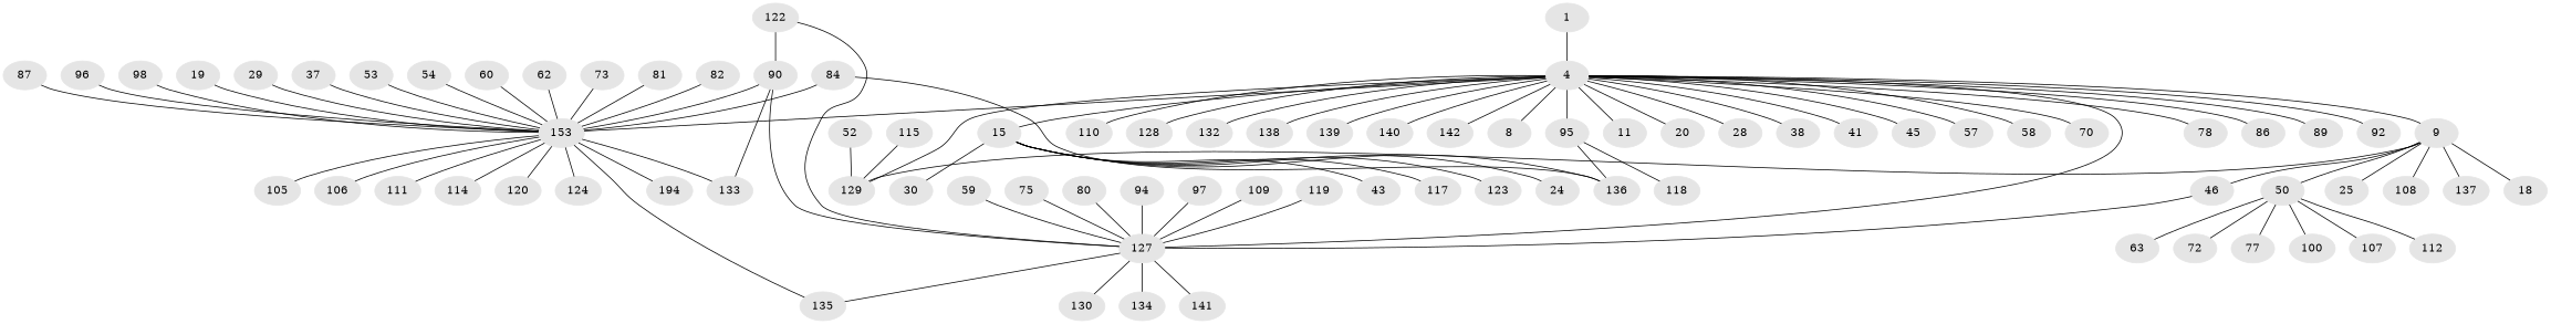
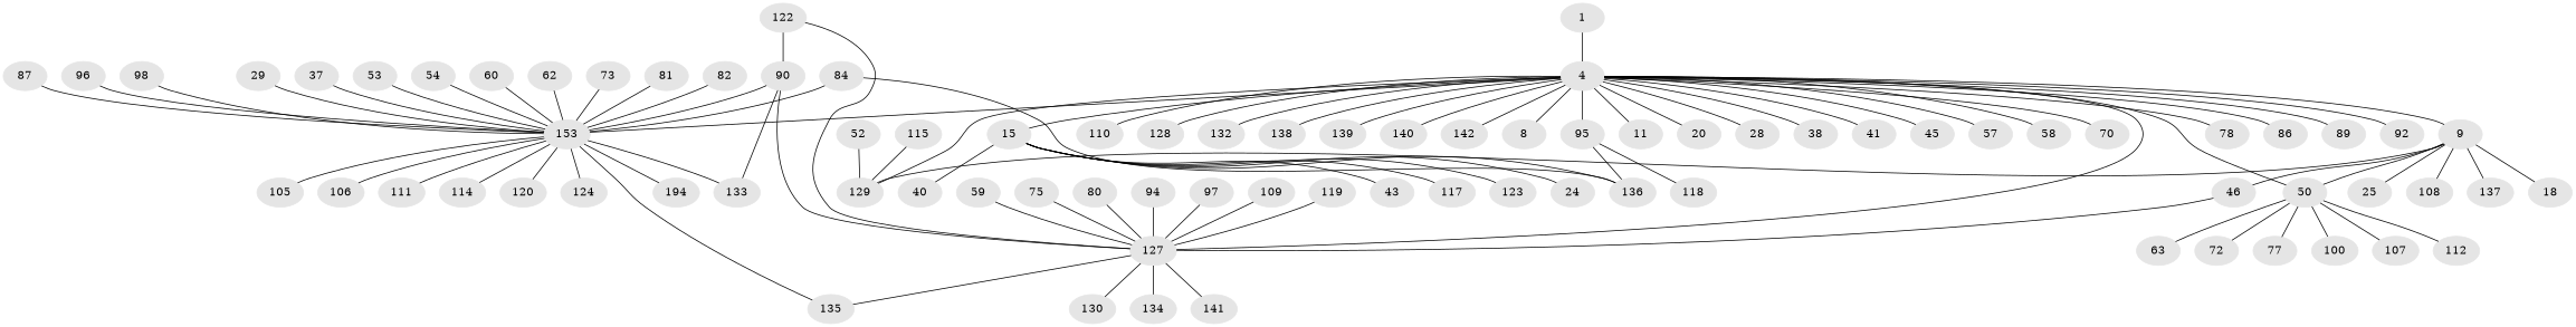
  graph {
    node [color=gray90 style=filled]
    4 [super="+2"]
    8
    9
    11
    15
    20
    28
    38
    41
    45
    50 [super="+48+23"]
    57
    58
    70
    78
    86
    89
    92 [super="+32"]
    95 [super="+49"]
    n20 [label=153 super="+42+85+44"]
    110
    127 [super="+64+101+51"]
    128
    129 [super="+121+3"]
    132 [super="+74+91+126"]
    138 [super="+21+102"]
    139 [super="+56"]
    140
    142
    1
    18
    25
    46
    108
    137
    24
-   40 [label=30]
+   40
    43
    117
    123
    136 [super="+88"]
    63
    72
    77
    100
    107
    112
    118
    133 [super="+35+116"]
    n50 [label=194]
    105
    106
    111 [super="+99"]
    114
    120
    124
    135 [super="+131"]
    130 [super="+113"]
    134
    141 [super="+68"]
    90 [super="+14+76"]
-   19 [super="+16"]
    29
    37
    52
    53
    54
    59
    60
    62
    73
    75 [super="+34"]
    80
    81 [super="+33"]
    82
    84
    87
    94
    96
    97
    98
    109
    115
    119
    122
    4 -- 8
    4 -- 9
    4 -- 11
    4 -- 15 [weight=2]
    4 -- 20
    4 -- 28
    4 -- 38
    4 -- 41
    4 -- 45
+   4 -- 50 [weight=2]
    4 -- 57
    4 -- 58
    4 -- 70
    4 -- 78
    4 -- 86
    4 -- 89
    4 -- 92 [weight=2]
    4 -- 95 [weight=2]
    4 -- n20 [weight=5]
    4 -- 110
    4 -- 127 [weight=3]
    4 -- 128
    4 -- 129 [weight=4]
    4 -- 132
    4 -- 138
    4 -- 139
    4 -- 140
    4 -- 142
    9 -- 50 [weight=2]
    9 -- 129 [weight=2]
    9 -- 18
    9 -- 25
    9 -- 46
    9 -- 108
    9 -- 137
    15 -- 24
    15 -- 40
    15 -- 43
    15 -- 117
    15 -- 123
    15 -- 136
    50 -- 63
    50 -- 72
    50 -- 77
    50 -- 100
    50 -- 107
    50 -- 112
    95 -- 136
    95 -- 118
    n20 -- 133
    n20 -- n50
    n20 -- 105
    n20 -- 106
    n20 -- 111
    n20 -- 114
    n20 -- 120
    n20 -- 124
    n20 -- 135
    127 -- 135
    127 -- 130
    127 -- 134
    127 -- 141
    1 -- 4
    46 -- 127
    90 -- n20
    90 -- 127 [weight=2]
    90 -- 133
-   19 -- n20
    29 -- n20
    37 -- n20
    52 -- 129
    53 -- n20
    54 -- n20
    59 -- 127
    60 -- n20
    62 -- n20
    73 -- n20
    75 -- 127
    80 -- 127
    81 -- n20
    82 -- n20
    84 -- n20 [weight=2]
    84 -- 136
    87 -- n20
    94 -- 127
    96 -- n20
    97 -- 127
    98 -- n20
    109 -- 127
    115 -- 129
    119 -- 127
    122 -- 127
    122 -- 90 [weight=2]
  }
